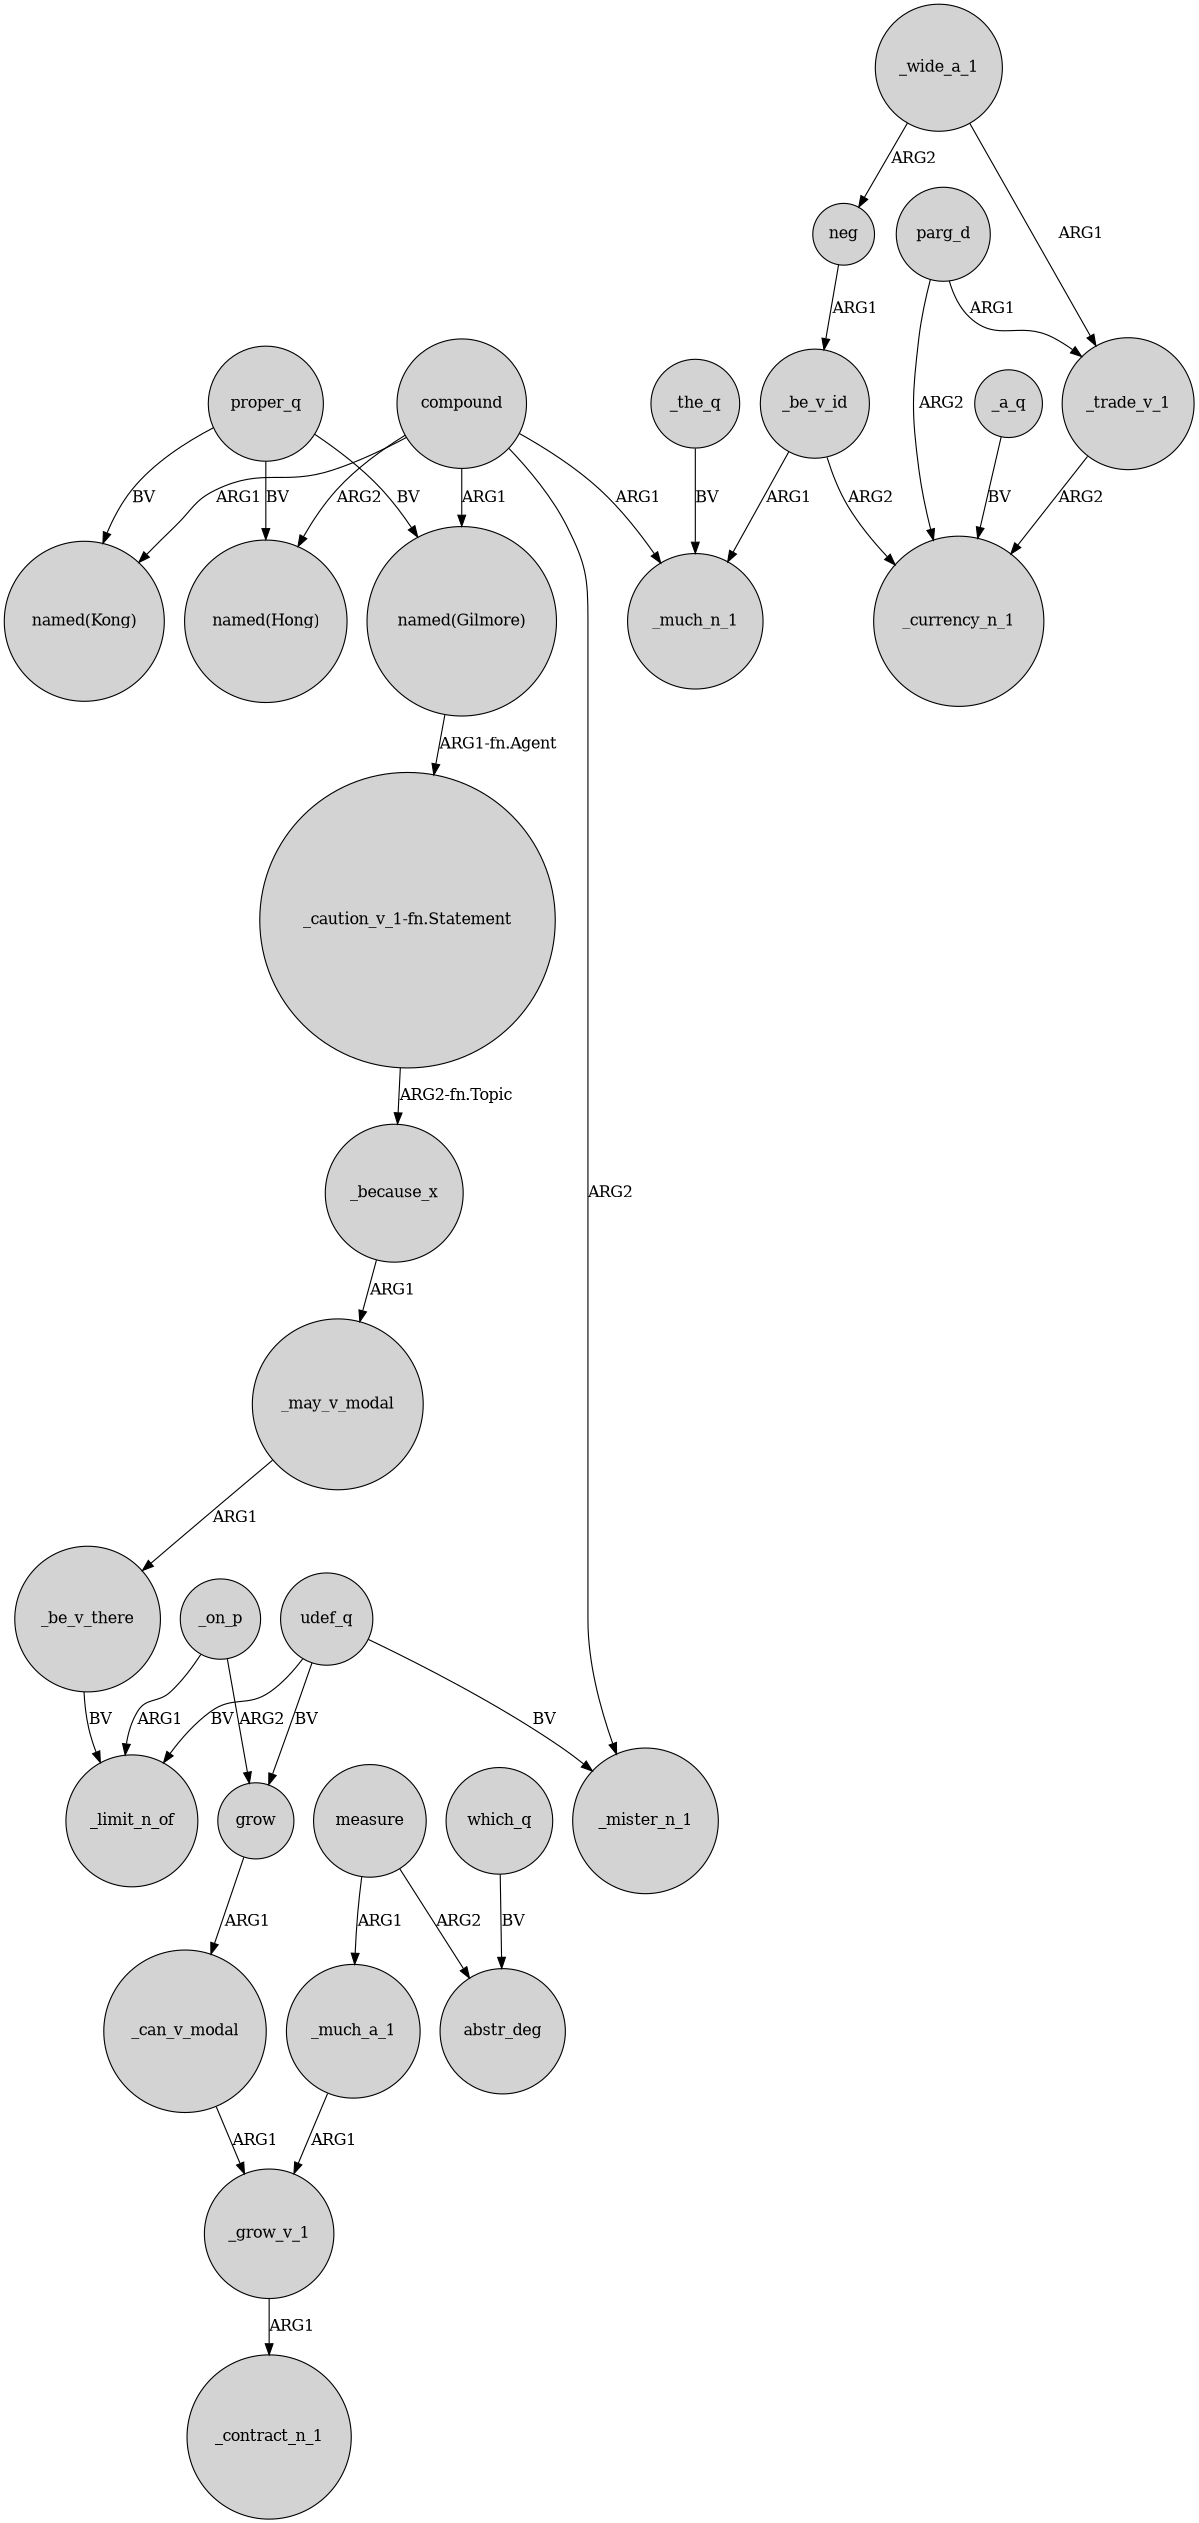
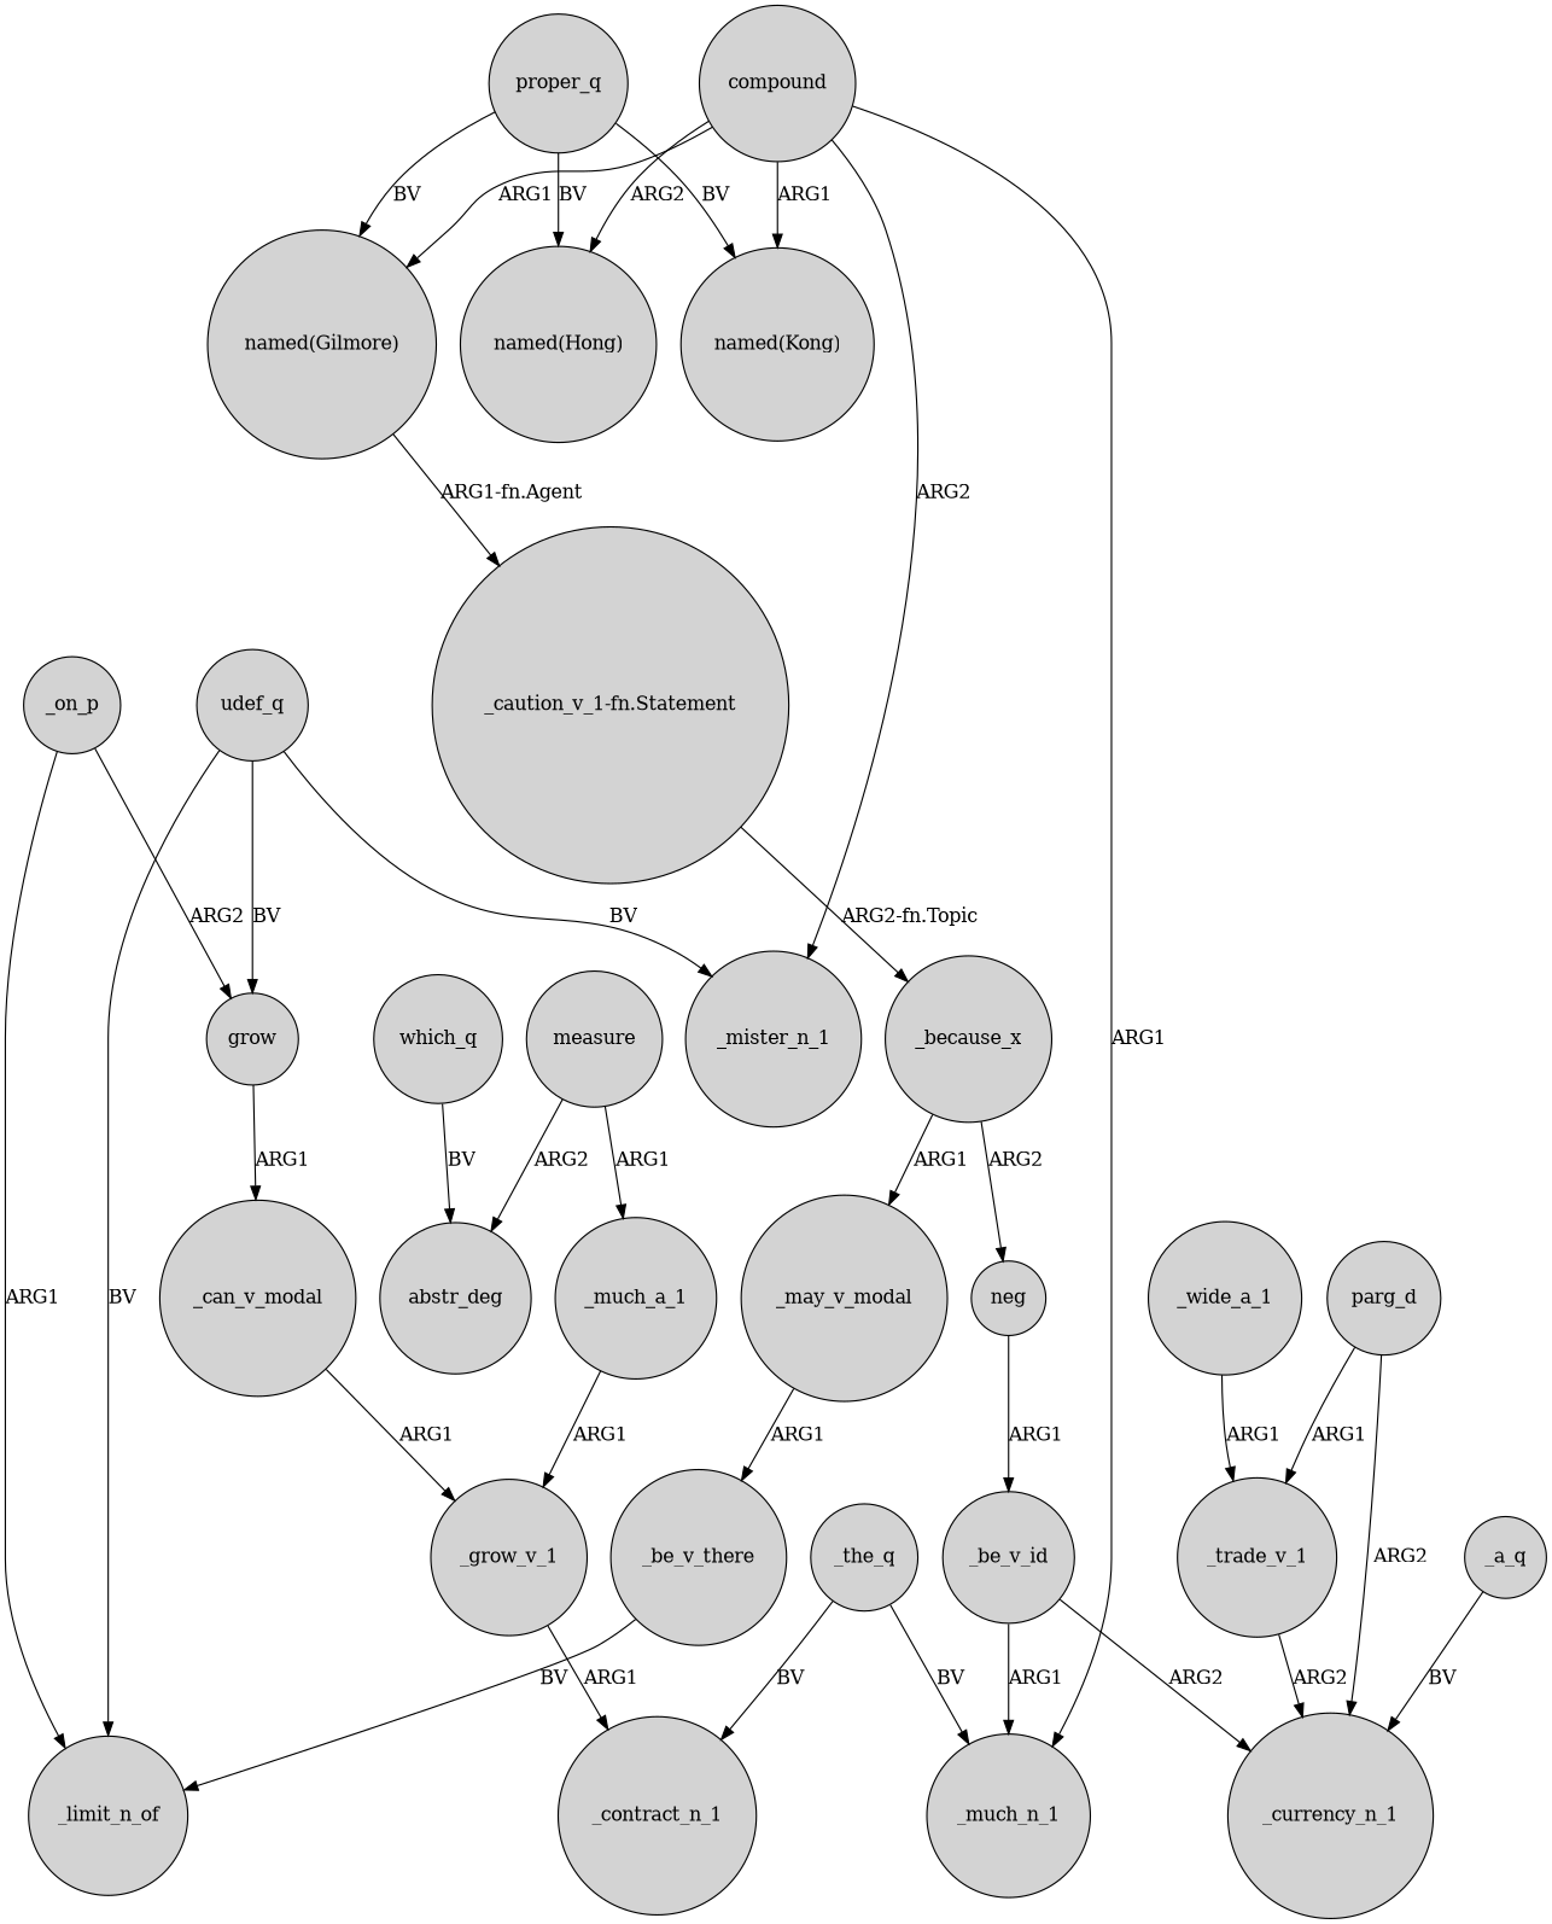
  digraph {
    node [shape=circle style=filled]
    compound
    "named(Gilmore)"
    n3 [label=_much_n_1]
    _mister_n_1
    "named(Hong)"
    "named(Kong)"
    "_caution_v_1-fn.Statement"
    measure
    _much_a_1
    abstr_deg
    _grow_v_1
    _contract_n_1
    parg_d
    _trade_v_1
    _currency_n_1
    _because_x
    _may_v_modal
    neg
    _be_v_there
    _be_v_id
    _limit_n_of
    _wide_a_1
    n23 [label=grow]
    _on_p
    _can_v_modal
    _a_q
    proper_q
    udef_q
    _the_q
    which_q
    compound -> "named(Gilmore)" [label=ARG1]
    compound -> n3 [label=ARG1]
    compound -> _mister_n_1 [label=ARG2]
    compound -> "named(Hong)" [label=ARG2]
    compound -> "named(Kong)" [label=ARG1]
    "named(Gilmore)" -> "_caution_v_1-fn.Statement" [label="ARG1-fn.Agent"]
    "_caution_v_1-fn.Statement" -> _because_x [label="ARG2-fn.Topic"]
    measure -> _much_a_1 [label=ARG1]
    measure -> abstr_deg [label=ARG2]
    _much_a_1 -> _grow_v_1 [label=ARG1]
    _grow_v_1 -> _contract_n_1 [label=ARG1]
    parg_d -> _trade_v_1 [label=ARG1]
    parg_d -> _currency_n_1 [label=ARG2]
    _trade_v_1 -> _currency_n_1 [label=ARG2]
    _because_x -> _may_v_modal [label=ARG1]
-   _wide_a_1 -> neg [label=ARG2]
+   _because_x -> neg [label=ARG2]
    _may_v_modal -> _be_v_there [label=ARG1]
    neg -> _be_v_id [label=ARG1]
    _be_v_there -> _limit_n_of [label=BV]
    _be_v_id -> n3 [label=ARG1]
    _be_v_id -> _currency_n_1 [label=ARG2]
    _wide_a_1 -> _trade_v_1 [label=ARG1]
    n23 -> _can_v_modal [label=ARG1]
    _on_p -> _limit_n_of [label=ARG1]
    _on_p -> n23 [label=ARG2]
    _can_v_modal -> _grow_v_1 [label=ARG1]
    _a_q -> _currency_n_1 [label=BV]
    proper_q -> "named(Gilmore)" [label=BV]
    proper_q -> "named(Hong)" [label=BV]
    proper_q -> "named(Kong)" [label=BV]
    udef_q -> _mister_n_1 [label=BV]
    udef_q -> _limit_n_of [label=BV]
    udef_q -> n23 [label=BV]
    _the_q -> n3 [label=BV]
+   _the_q -> _contract_n_1 [label=BV]
    which_q -> abstr_deg [label=BV]
  }
